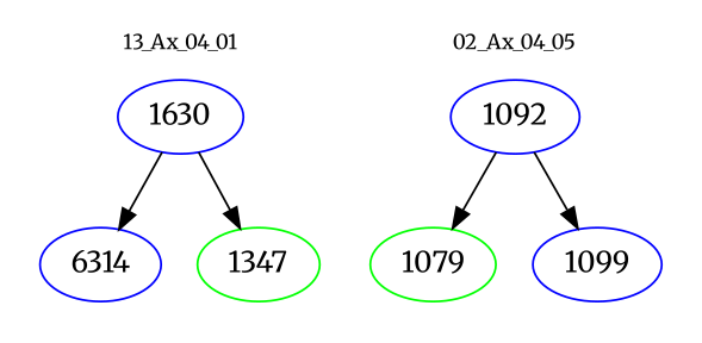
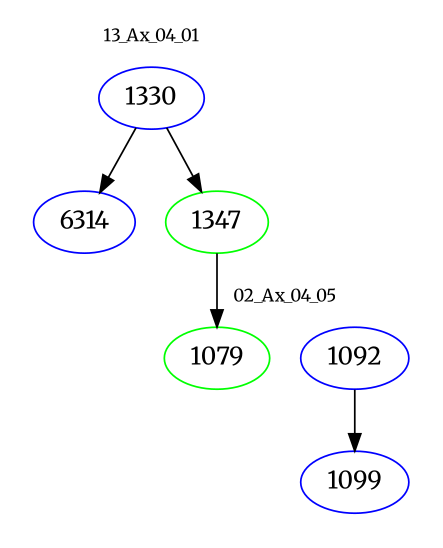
  digraph {
    fontname=Merriweather
    node [color=blue fontname=Merriweather]
    edge [color=black fontname=Merriweather]
-   n1 [label=1630]
+   n1 [label=1330]
    n2 [label=6314]
    n3 [color=green label=1347]
    n4 [label=1092]
    n5 [color=green label=1079]
    n6 [label=1099]
    subgraph cluster_1 {
      color=white
      fontsize=10
      label="13_Ax_04_01"
      n1
      n2
      n3
    }
    subgraph cluster_2 {
      color=white
      fontsize=10
      label="02_Ax_04_05"
      n4
      n5
      n6
    }
    n1 -> n2
    n1 -> n3
-   n4 -> n5
+   n3 -> n5
    n4 -> n6
  }
